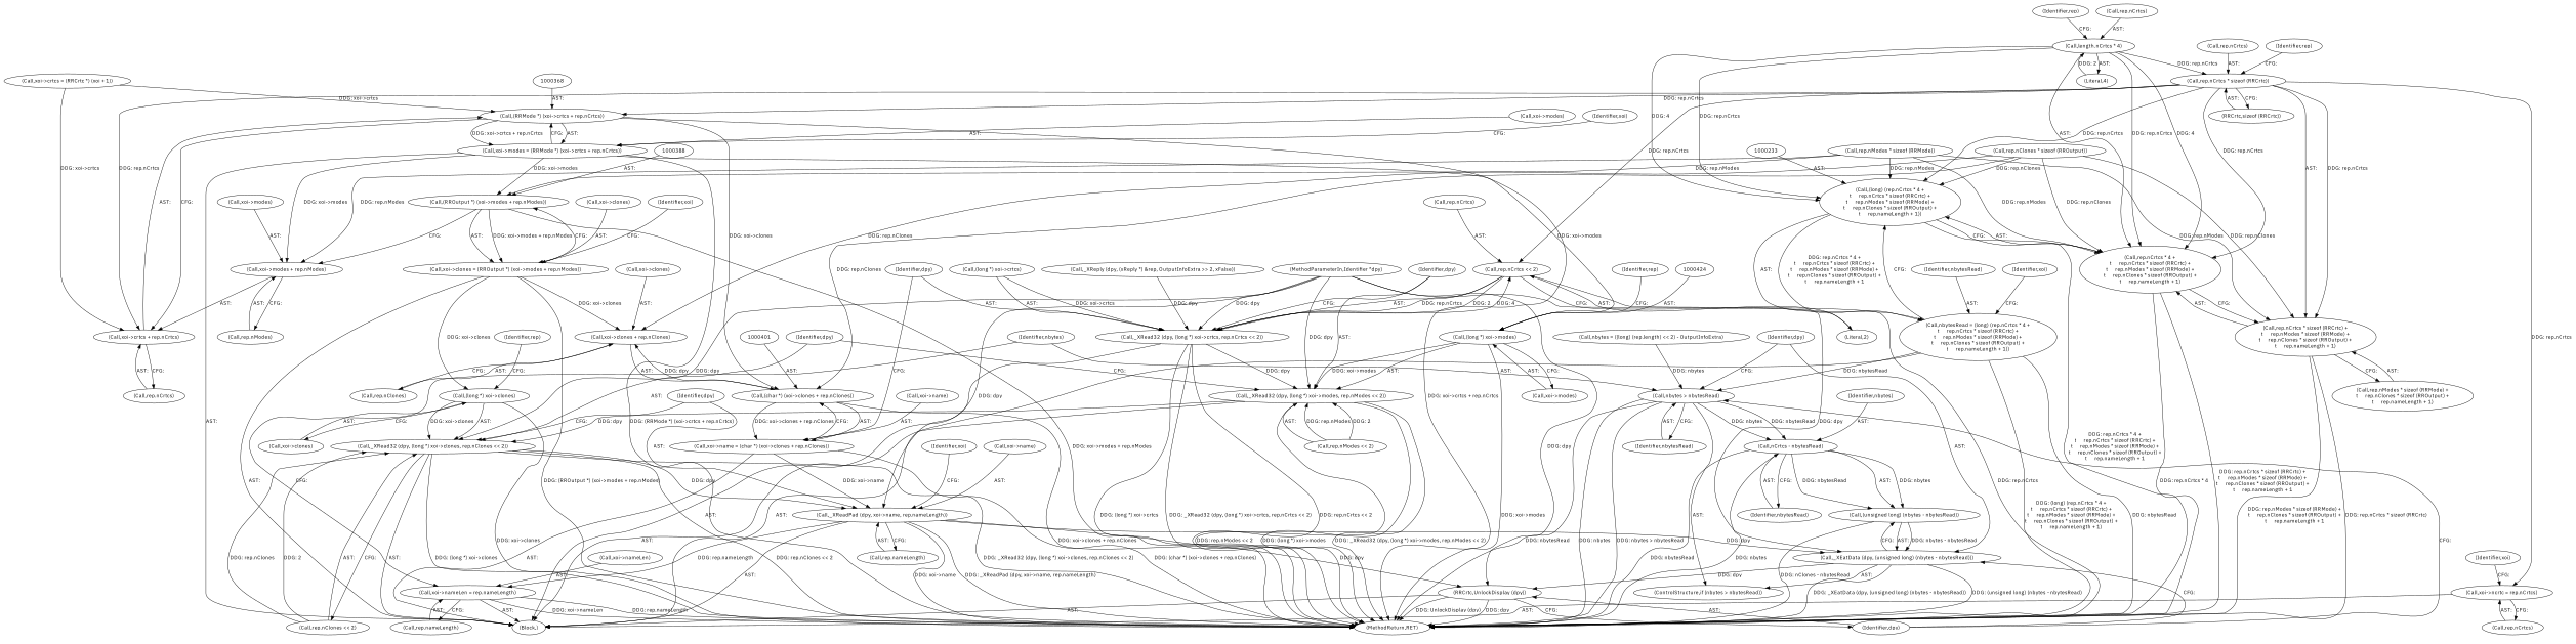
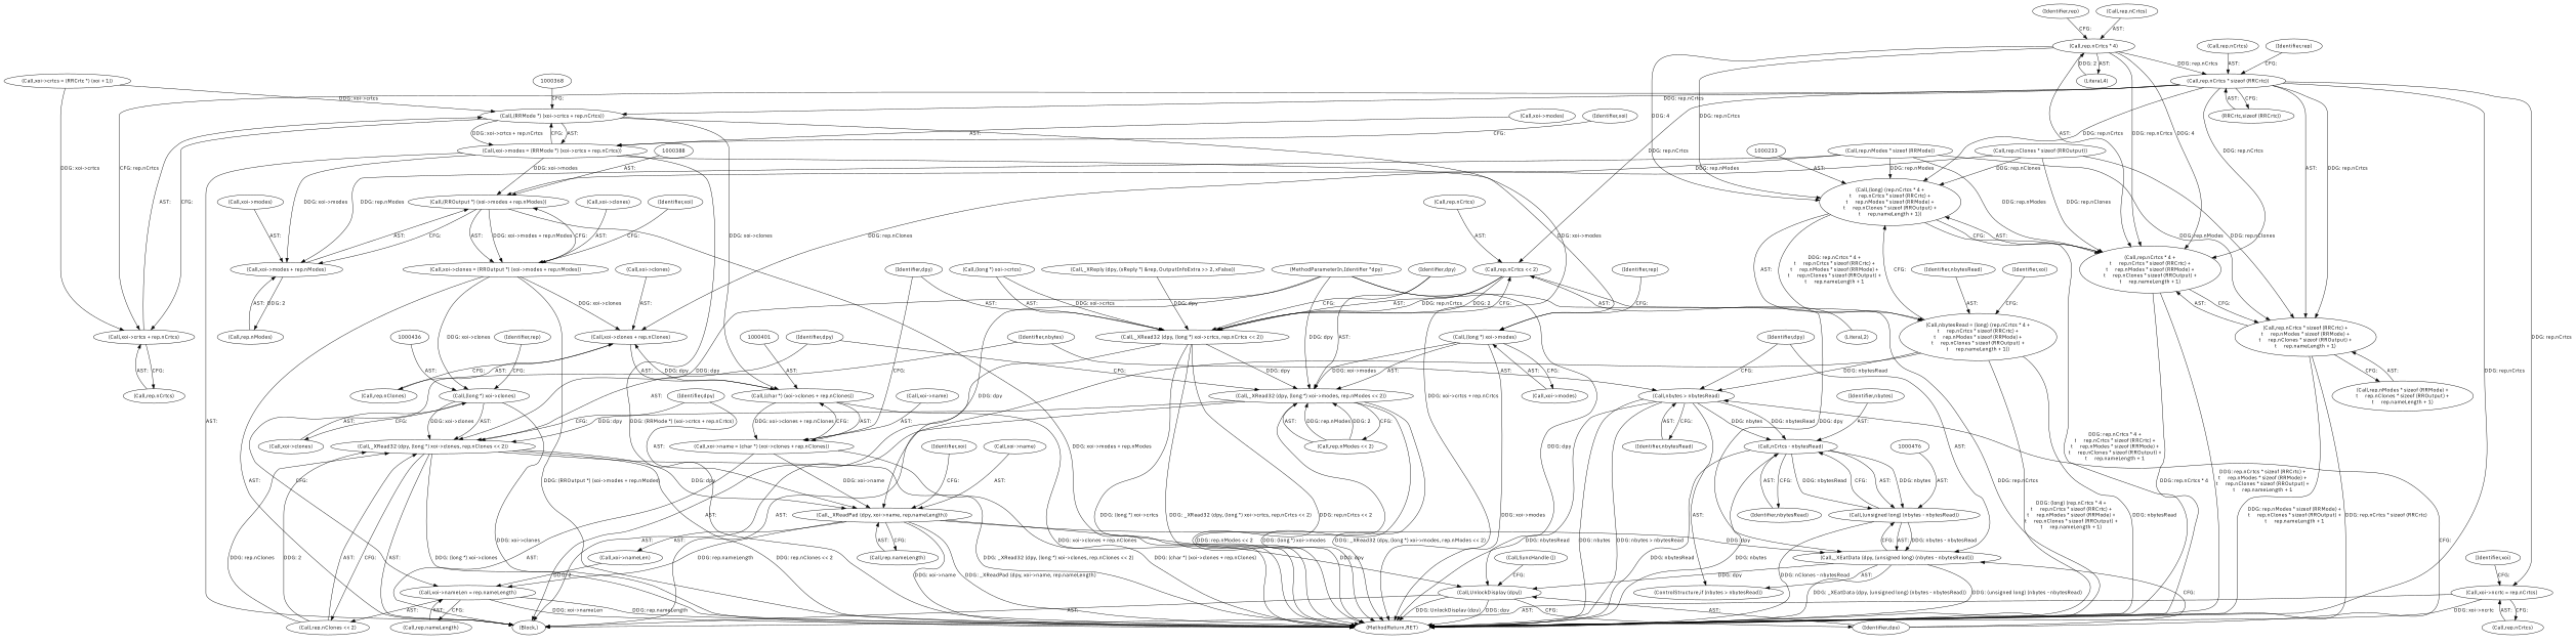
  digraph {
    fontname="IBM Plex Sans"
    node [fontname="IBM Plex Sans"]
    edge [fontname="IBM Plex Sans"]
    n1 [label="(Call,rep.nCrtcs * sizeof (RRCrtc))"]
    n2 [label="(Call,(long) (rep.nCrtcs * 4 +\n\t      rep.nCrtcs * sizeof (RRCrtc) +\n\t      rep.nModes * sizeof (RRMode) +\n\t      rep.nClones * sizeof (RROutput) +\n\t      rep.nameLength + 1))"]
    n3 [label="(Call,rep.nCrtcs * 4 +\n\t      rep.nCrtcs * sizeof (RRCrtc) +\n\t      rep.nModes * sizeof (RRMode) +\n\t      rep.nClones * sizeof (RROutput) +\n\t      rep.nameLength + 1)"]
    n4 [label="(Call,rep.nCrtcs * sizeof (RRCrtc) +\n\t      rep.nModes * sizeof (RRMode) +\n\t      rep.nClones * sizeof (RROutput) +\n\t      rep.nameLength + 1)"]
    n5 [label="(Call,xoi->ncrtc = rep.nCrtcs)"]
    n6 [label="(Call,(RRMode *) (xoi->crtcs + rep.nCrtcs))"]
    n7 [label="(Call,xoi->crtcs + rep.nCrtcs)"]
    n8 [label="(Call,rep.nCrtcs << 2)"]
    n9 [label="(MethodReturn,RET)"]
    n10 [label="(RRCrtc,sizeof (RRCrtc))"]
    n11 [label="(Call,nbytesRead = (long) (rep.nCrtcs * 4 +\n\t      rep.nCrtcs * sizeof (RRCrtc) +\n\t      rep.nModes * sizeof (RRMode) +\n\t      rep.nClones * sizeof (RROutput) +\n\t      rep.nameLength + 1))"]
    n12 [label="(Call,rep.nModes * sizeof (RRMode) +\n\t      rep.nClones * sizeof (RROutput) +\n\t      rep.nameLength + 1)"]
    n13 [label="(Block,)"]
    n14 [label="(Call,rep.nCrtcs)"]
    n15 [label="(Call,xoi->modes = (RRMode *) (xoi->crtcs + rep.nCrtcs))"]
    n16 [label="(Call,(char *) (xoi->clones + rep.nClones))"]
    n17 [label="(Call,rep.nCrtcs)"]
    n18 [label="(Call,_XRead32 (dpy, (long *) xoi->crtcs, rep.nCrtcs << 2))"]
    n19 [label="(Literal,2)"]
-   n20 [label="(Call,length.nCrtcs * 4)"]
+   n20 [label="(Call,rep.nCrtcs * 4)"]
    n21 [label="(Literal,4)"]
    n22 [label="(Call,nbytes > nbytesRead)"]
    n23 [label="(Call,nCrtcs - nbytesRead)"]
    n24 [label="(Identifier,nbytesRead)"]
    n25 [label="(ControlStructure,if (nbytes > nbytesRead))"]
    n26 [label="(Call,(unsigned long) (nbytes - nbytesRead))"]
    n27 [label="(Identifier,nbytesRead)"]
    n28 [label="(Call,_XEatData (dpy, (unsigned long) (nbytes - nbytesRead)))"]
-   n29 [label="(RRCrtc,UnlockDisplay (dpy))"]
+   n29 [label="(Call,UnlockDisplay (dpy))"]
    n30 [label="(Identifier,dpy)"]
    n31 [label="(Call,(RROutput *) (xoi->modes + rep.nModes))"]
    n32 [label="(Call,xoi->modes + rep.nModes)"]
    n33 [label="(Call,(long *) xoi->modes)"]
    n34 [label="(Call,xoi->clones = (RROutput *) (xoi->modes + rep.nModes))"]
    n35 [label="(Call,rep.nModes)"]
    n36 [label="(Call,_XRead32 (dpy, (long *) xoi->modes, rep.nModes << 2))"]
    n37 [label="(Call,xoi->modes)"]
    n38 [label="(Call,xoi->clones + rep.nClones)"]
    n39 [label="(Call,(long *) xoi->clones)"]
    n40 [label="(Call,xoi->name = (char *) (xoi->clones + rep.nClones))"]
    n41 [label="(Call,rep.nClones)"]
    n42 [label="(Call,_XRead32 (dpy, (long *) xoi->clones, rep.nClones << 2))"]
    n43 [label="(Call,xoi->clones)"]
    n44 [label="(Call,_XReadPad (dpy, xoi->name, rep.nameLength))"]
    n45 [label="(Call,xoi->nameLen = rep.nameLength)"]
    n46 [label="(Call,rep.nameLength)"]
    n47 [label="(Call,rep.nameLength)"]
    n48 [label="(Call,rep.nClones << 2)"]
    n49 [label="(Call,rep.nModes << 2)"]
    n50 [label="(Call,rep.nCrtcs)"]
    n51 [label="(Identifier,rep)"]
    n52 [label="(Identifier,dpy)"]
-   n53 [label="(Call,nbytes = ((long) (rep.length) << 2) - OutputInfoExtra)"]
    n54 [label="(Call,_XReply (dpy, (xReply *) &rep, OutputInfoExtra >> 2, xFalse))"]
    n55 [label="(Call,xoi->modes)"]
    n56 [label="(Identifier,dpy)"]
    n57 [label="(Call,xoi->nameLen)"]
    n58 [label="(Call,xoi->name)"]
    n59 [label="(Call,rep.nCrtcs)"]
    n60 [label="(Identifier,xoi)"]
    n61 [label="(Identifier,dpy)"]
    n62 [label="(Identifier,xoi)"]
    n63 [label="(Call,rep.nModes * sizeof (RRMode))"]
    n64 [label="(Call,xoi->crtcs = (RRCrtc *) (xoi + 1))"]
    n65 [label="(Identifier,nbytesRead)"]
    n66 [label="(Identifier,xoi)"]
+   n67 [label="(Call,SyncHandle ())"]
    n68 [label="(Identifier,rep)"]
    n69 [label="(MethodParameterIn,Identifier *dpy)"]
    n70 [label="(Identifier,dpy)"]
    n71 [label="(Call,rep.nCrtcs)"]
    n72 [label="(Call,xoi->clones)"]
    n73 [label="(Call,xoi->clones)"]
    n74 [label="(Identifier,xoi)"]
    n75 [label="(Call,xoi->modes)"]
    n76 [label="(Identifier,xoi)"]
    n77 [label="(Call,(long *) xoi->crtcs)"]
    n78 [label="(Identifier,nbytes)"]
    n79 [label="(Identifier,nbytes)"]
    n80 [label="(Call,rep.nClones * sizeof (RROutput))"]
    n81 [label="(Call,xoi->name)"]
    n82 [label="(Identifier,dpy)"]
    n83 [label="(Identifier,rep)"]
    n84 [label="(Identifier,rep)"]
    1000233
+   1000476
    1000368
    1000388
    1000401
-   1000424
+   1000436
    n1 -> n2 [label="DDG: rep.nCrtcs"]
    n1 -> n3 [label="DDG: rep.nCrtcs"]
    n1 -> n4 [label="AST: "]
    n1 -> n4 [label="DDG: rep.nCrtcs"]
    n1 -> n5 [label="DDG: rep.nCrtcs"]
    n1 -> n6 [label="DDG: rep.nCrtcs"]
-   n1 -> n7 [label="DDG: rep.nCrtcs"]
+   n1 -> n7 [label="CFG: rep.nCrtcs"]
    n1 -> n8 [label="DDG: rep.nCrtcs"]
+   n1 -> n9 [label="DDG: rep.nCrtcs"]
    n1 -> n10 [label="CFG: "]
    n2 -> n3 [label="CFG: "]
    n2 -> n9 [label="DDG: rep.nCrtcs * 4 +\n\t      rep.nCrtcs * sizeof (RRCrtc) +\n\t      rep.nModes * sizeof (RRMode) +\n\t      rep.nClones * sizeof (RROutput) +\n\t      rep.nameLength + 1"]
    n2 -> n11 [label="AST: "]
    n2 -> n11 [label="DDG: rep.nCrtcs * 4 +\n\t      rep.nCrtcs * sizeof (RRCrtc) +\n\t      rep.nModes * sizeof (RRMode) +\n\t      rep.nClones * sizeof (RROutput) +\n\t      rep.nameLength + 1"]
    n3 -> n2 [label="AST: "]
    n3 -> n4 [label="CFG: "]
    n3 -> n9 [label="DDG: rep.nCrtcs * 4"]
    n3 -> n9 [label="DDG: rep.nCrtcs * sizeof (RRCrtc) +\n\t      rep.nModes * sizeof (RRMode) +\n\t      rep.nClones * sizeof (RROutput) +\n\t      rep.nameLength + 1"]
    n4 -> n3 [label="AST: "]
    n4 -> n9 [label="DDG: rep.nCrtcs * sizeof (RRCrtc)"]
    n4 -> n9 [label="DDG: rep.nModes * sizeof (RRMode) +\n\t      rep.nClones * sizeof (RROutput) +\n\t      rep.nameLength + 1"]
    n4 -> n12 [label="CFG: "]
+   n5 -> n9 [label="DDG: xoi->ncrtc"]
    n5 -> n13 [label="AST: "]
    n5 -> n14 [label="CFG: "]
    n6 -> n7 [label="CFG: "]
    n6 -> n9 [label="DDG: xoi->crtcs + rep.nCrtcs"]
    n6 -> n15 [label="AST: "]
    n6 -> n15 [label="DDG: xoi->crtcs + rep.nCrtcs"]
    n6 -> n16 [label="DDG: xoi->clones"]
    n7 -> n6 [label="AST: "]
    n7 -> n17 [label="CFG: "]
    n8 -> n9 [label="DDG: rep.nCrtcs"]
    n8 -> n18 [label="AST: "]
    n8 -> n18 [label="DDG: rep.nCrtcs"]
    n8 -> n18 [label="DDG: 2"]
-   n8 -> n19 [label="CFG: "]
    n10 -> n1 [label="AST: "]
    n11 -> n2 [label="CFG: "]
    n11 -> n9 [label="DDG: nbytesRead"]
    n11 -> n9 [label="DDG: (long) (rep.nCrtcs * 4 +\n\t      rep.nCrtcs * sizeof (RRCrtc) +\n\t      rep.nModes * sizeof (RRMode) +\n\t      rep.nClones * sizeof (RROutput) +\n\t      rep.nameLength + 1)"]
    n11 -> n13 [label="AST: "]
    n11 -> n22 [label="DDG: nbytesRead"]
    n12 -> n4 [label="AST: "]
    n14 -> n5 [label="AST: "]
    n15 -> n6 [label="CFG: "]
    n15 -> n9 [label="DDG: (RRMode *) (xoi->crtcs + rep.nCrtcs)"]
    n15 -> n13 [label="AST: "]
    n15 -> n31 [label="DDG: xoi->modes"]
    n15 -> n32 [label="DDG: xoi->modes"]
    n15 -> n33 [label="DDG: xoi->modes"]
    n16 -> n9 [label="DDG: xoi->clones + rep.nClones"]
    n16 -> n38 [label="DDG: dpy"]
    n16 -> n40 [label="AST: "]
    n16 -> n40 [label="DDG: xoi->clones + rep.nClones"]
    n17 -> n7 [label="AST: "]
-   n18 -> n8 [label="DDG: 4"]
+   n18 -> n8 [label="CFG: "]
    n18 -> n9 [label="DDG: (long *) xoi->crtcs"]
    n18 -> n9 [label="DDG: _XRead32 (dpy, (long *) xoi->crtcs, rep.nCrtcs << 2)"]
    n18 -> n9 [label="DDG: rep.nCrtcs << 2"]
    n18 -> n13 [label="AST: "]
    n18 -> n36 [label="DDG: dpy"]
    n19 -> n8 [label="AST: "]
    n20 -> n1 [label="DDG: rep.nCrtcs"]
    n20 -> n2 [label="DDG: rep.nCrtcs"]
    n20 -> n2 [label="DDG: 4"]
    n20 -> n3 [label="AST: "]
    n20 -> n3 [label="DDG: rep.nCrtcs"]
    n20 -> n3 [label="DDG: 4"]
    n20 -> n21 [label="AST: "]
    n21 -> n20 [label="DDG: 2"]
    n22 -> n9 [label="DDG: nbytesRead"]
    n22 -> n9 [label="DDG: nbytes"]
    n22 -> n9 [label="DDG: nbytes > nbytesRead"]
    n22 -> n23 [label="DDG: nbytes"]
    n22 -> n23 [label="DDG: nbytesRead"]
    n22 -> n24 [label="CFG: "]
    n22 -> n25 [label="AST: "]
    n23 -> n9 [label="DDG: nbytesRead"]
    n23 -> n9 [label="DDG: nbytes"]
    n23 -> n26 [label="AST: "]
    n23 -> n26 [label="DDG: nbytes"]
    n23 -> n26 [label="DDG: nbytesRead"]
    n23 -> n27 [label="CFG: "]
    n24 -> n22 [label="AST: "]
    n26 -> n9 [label="DDG: nClones - nbytesRead"]
+   n26 -> n23 [label="CFG: "]
    n26 -> n28 [label="AST: "]
    n26 -> n28 [label="DDG: nbytes - nbytesRead"]
    n27 -> n23 [label="AST: "]
    n28 -> n9 [label="DDG: (unsigned long) (nbytes - nbytesRead)"]
    n28 -> n9 [label="DDG: _XEatData (dpy, (unsigned long) (nbytes - nbytesRead))"]
    n28 -> n25 [label="AST: "]
    n28 -> n26 [label="CFG: "]
    n28 -> n29 [label="DDG: dpy"]
    n29 -> n9 [label="DDG: UnlockDisplay (dpy)"]
    n29 -> n9 [label="DDG: dpy"]
    n29 -> n13 [label="AST: "]
    n29 -> n30 [label="CFG: "]
    n30 -> n22 [label="CFG: "]
    n30 -> n28 [label="CFG: "]
    n30 -> n29 [label="AST: "]
    n31 -> n9 [label="DDG: xoi->modes + rep.nModes"]
    n31 -> n32 [label="CFG: "]
    n31 -> n34 [label="AST: "]
    n31 -> n34 [label="DDG: xoi->modes + rep.nModes"]
-   n32 -> n7 [label="AST: "]
-   n32 -> n35 [label="CFG: "]
+   n32 -> n31 [label="AST: "]
+   n32 -> n35 [label="DDG: 2"]
    n33 -> n9 [label="DDG: xoi->modes"]
    n33 -> n36 [label="AST: "]
    n33 -> n36 [label="DDG: xoi->modes"]
    n33 -> n37 [label="CFG: "]
    n34 -> n9 [label="DDG: (RROutput *) (xoi->modes + rep.nModes)"]
    n34 -> n13 [label="AST: "]
    n34 -> n31 [label="CFG: "]
    n34 -> n38 [label="DDG: xoi->clones"]
    n34 -> n39 [label="DDG: xoi->clones"]
    n35 -> n32 [label="AST: "]
    n36 -> n9 [label="DDG: rep.nModes << 2"]
    n36 -> n9 [label="DDG: (long *) xoi->modes"]
    n36 -> n9 [label="DDG: _XRead32 (dpy, (long *) xoi->modes, rep.nModes << 2)"]
    n36 -> n13 [label="AST: "]
    n36 -> n42 [label="DDG: dpy"]
+   n36 -> n49 [label="CFG: "]
    n37 -> n33 [label="AST: "]
    n38 -> n16 [label="AST: "]
    n38 -> n41 [label="CFG: "]
    n39 -> n9 [label="DDG: xoi->clones"]
    n39 -> n42 [label="AST: "]
    n39 -> n42 [label="DDG: xoi->clones"]
    n39 -> n43 [label="CFG: "]
    n40 -> n9 [label="DDG: (char *) (xoi->clones + rep.nClones)"]
    n40 -> n13 [label="AST: "]
    n40 -> n16 [label="CFG: "]
    n40 -> n44 [label="DDG: xoi->name"]
    n41 -> n38 [label="AST: "]
    n42 -> n9 [label="DDG: rep.nClones << 2"]
    n42 -> n9 [label="DDG: _XRead32 (dpy, (long *) xoi->clones, rep.nClones << 2)"]
    n42 -> n9 [label="DDG: (long *) xoi->clones"]
    n42 -> n13 [label="AST: "]
    n42 -> n44 [label="DDG: dpy"]
    n42 -> n48 [label="CFG: "]
    n43 -> n39 [label="AST: "]
    n44 -> n9 [label="DDG: xoi->name"]
    n44 -> n9 [label="DDG: _XReadPad (dpy, xoi->name, rep.nameLength)"]
-   n44 -> n13 [label="AST: "]
+   n44 -> n57 [label="AST: "]
    n44 -> n28 [label="DDG: dpy"]
    n44 -> n29 [label="DDG: dpy"]
    n44 -> n45 [label="DDG: rep.nameLength"]
    n44 -> n46 [label="CFG: "]
    n45 -> n9 [label="DDG: xoi->nameLen"]
    n45 -> n9 [label="DDG: rep.nameLength"]
-   n45 -> n13 [label="AST: "]
+   n45 -> n48 [label="AST: "]
    n45 -> n47 [label="CFG: "]
    n46 -> n44 [label="AST: "]
    n47 -> n45 [label="AST: "]
    n48 -> n42 [label="AST: "]
    n48 -> n42 [label="DDG: rep.nClones"]
    n48 -> n42 [label="DDG: 2"]
    n49 -> n36 [label="AST: "]
    n49 -> n36 [label="DDG: rep.nModes"]
    n49 -> n36 [label="DDG: 2"]
    n50 -> n1 [label="AST: "]
    n51 -> n20 [label="CFG: "]
    n52 -> n18 [label="CFG: "]
    n52 -> n36 [label="AST: "]
-   n53 -> n22 [label="DDG: nbytes"]
    n54 -> n18 [label="DDG: dpy"]
    n55 -> n32 [label="AST: "]
    n56 -> n18 [label="AST: "]
    n56 -> n40 [label="CFG: "]
-   n57 -> n45 [label="AST: "]
+   n57 -> n45 [label="DDG: 2"]
    n58 -> n44 [label="AST: "]
    n59 -> n20 [label="AST: "]
    n60 -> n44 [label="CFG: "]
    n61 -> n42 [label="CFG: "]
    n61 -> n44 [label="AST: "]
    n62 -> n34 [label="CFG: "]
    n63 -> n2 [label="DDG: rep.nModes"]
    n63 -> n3 [label="DDG: rep.nModes"]
    n63 -> n4 [label="DDG: rep.nModes"]
    n63 -> n31 [label="DDG: rep.nModes"]
    n63 -> n32 [label="DDG: rep.nModes"]
    n64 -> n6 [label="DDG: xoi->crtcs"]
    n64 -> n7 [label="DDG: xoi->crtcs"]
    n65 -> n11 [label="AST: "]
    n66 -> n15 [label="CFG: "]
+   n67 -> n29 [label="CFG: "]
    n68 -> n1 [label="CFG: "]
-   n69 -> n18 [label="DDG: dpy"]
    n69 -> n28 [label="DDG: dpy"]
    n69 -> n29 [label="DDG: dpy"]
    n69 -> n36 [label="DDG: dpy"]
    n69 -> n42 [label="DDG: dpy"]
    n69 -> n44 [label="DDG: dpy"]
    n70 -> n22 [label="CFG: "]
    n70 -> n28 [label="AST: "]
    n71 -> n8 [label="AST: "]
    n72 -> n38 [label="AST: "]
    n73 -> n34 [label="AST: "]
    n74 -> n5 [label="CFG: "]
    n75 -> n15 [label="AST: "]
    n76 -> n11 [label="CFG: "]
    n77 -> n18 [label="AST: "]
    n77 -> n18 [label="DDG: xoi->crtcs"]
    n78 -> n23 [label="AST: "]
    n79 -> n22 [label="AST: "]
    n79 -> n45 [label="CFG: "]
    n80 -> n2 [label="DDG: rep.nClones"]
    n80 -> n3 [label="DDG: rep.nClones"]
    n80 -> n4 [label="DDG: rep.nClones"]
-   n80 -> n16 [label="DDG: rep.nClones"]
    n80 -> n38 [label="DDG: rep.nClones"]
    n81 -> n40 [label="AST: "]
    n82 -> n36 [label="CFG: "]
    n82 -> n42 [label="AST: "]
    n83 -> n33 [label="CFG: "]
    n84 -> n39 [label="CFG: "]
    1000233 -> n2 [label="AST: "]
-   1000368 -> n6 [label="AST: "]
+   1000476 -> n26 [label="AST: "]
+   1000368 -> n6 [label="CFG: "]
    1000388 -> n31 [label="AST: "]
    1000401 -> n16 [label="AST: "]
-   1000424 -> n33 [label="AST: "]
+   1000436 -> n39 [label="AST: "]
  }
